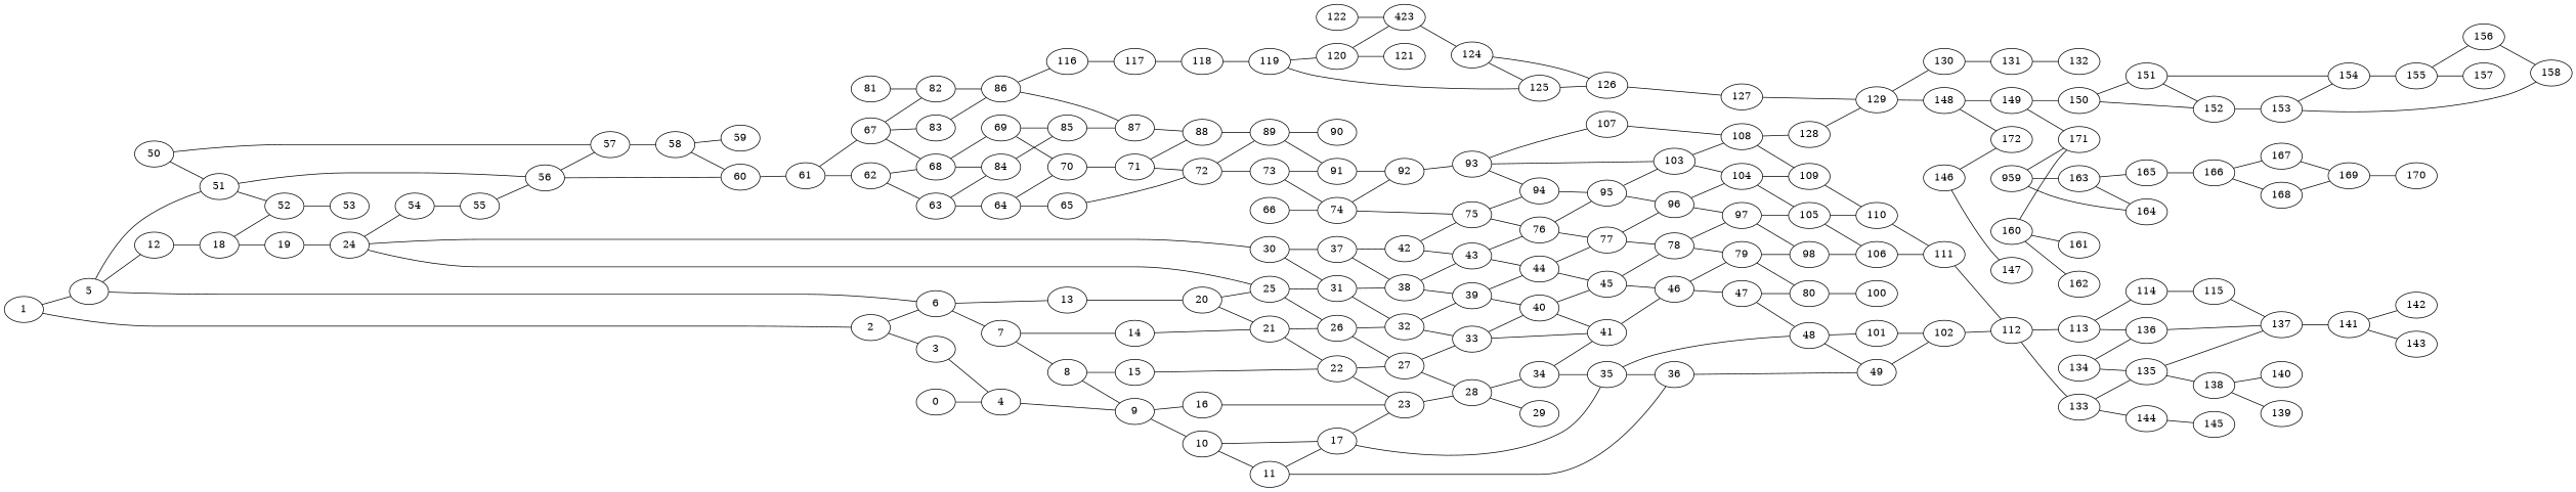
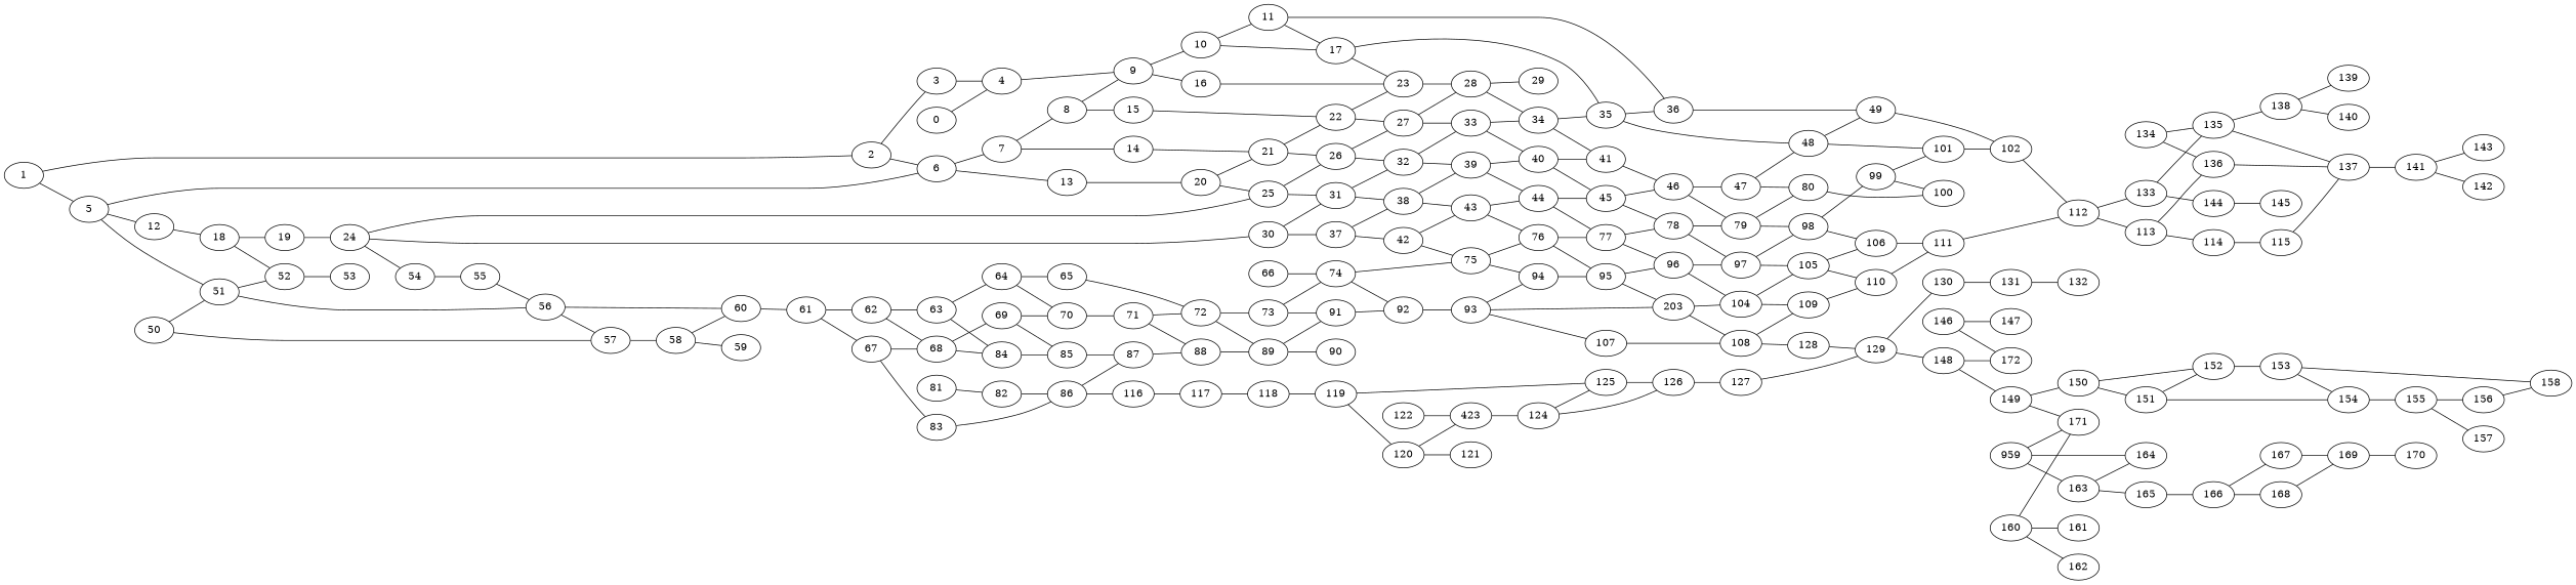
  graph {
    rankdir=LR
    0
    4
    9
    1
    2
    5
    3
    6
    12
    51
    7
    13
    10
    16
    18
    52
    56
    8
    14
    20
    15
    21
    22
    11
    17
    23
    36
    35
    49
    19
    25
    26
    27
    28
    48
    24
    53
    30
    54
    31
    32
    33
    29
    34
    37
    55
    38
    39
    40
    41
    42
    43
    44
    45
    46
    101
    102
    75
    76
    77
    78
    47
    79
    94
    95
    96
    97
    80
    98
    100
    112
    50
    57
    58
    60
    61
    59
    62
    67
    63
    68
    82
    83
    64
    84
    69
    65
    70
    85
    72
    71
    73
    89
    66
    74
    92
    86
    87
    88
    91
    90
    93
-   103
+   103 [label=203]
    104
    105
+   99
    106
    81
    116
    117
    107
    108
    109
    110
    111
    113
    133
    128
    129
    114
    136
    135
    144
    115
    137
    141
    118
    119
    120
    125
    121
    n132 [label=423]
    126
    124
    122
    127
    130
    148
    131
    172
    149
    132
    138
    145
    134
    139
    140
    142
    143
    146
    147
    150
    171
    151
    152
    154
    153
    155
    158
    156
    157
    n162 [label=959]
    163
    164
    165
    160
    161
    162
    166
    167
    168
    169
    170
    0 -- 4
    4 -- 9
    9 -- 10
    9 -- 16
    1 -- 2
    1 -- 5
    2 -- 3
    2 -- 6
    5 -- 6
    5 -- 12
    5 -- 51
    3 -- 4
    6 -- 7
    6 -- 13
    12 -- 18
    51 -- 52
    51 -- 56
    7 -- 8
    7 -- 14
    13 -- 20
    10 -- 11
    10 -- 17
    16 -- 23
    18 -- 52
    18 -- 19
    52 -- 53
    56 -- 57
    56 -- 60
    8 -- 9
    8 -- 15
    14 -- 21
    20 -- 21
    20 -- 25
    15 -- 22
    21 -- 22
    21 -- 26
    22 -- 23
    22 -- 27
    11 -- 17
    11 -- 36
    17 -- 23
    17 -- 35
    23 -- 28
    36 -- 49
    35 -- 36
    35 -- 48
    49 -- 102
    19 -- 24
    25 -- 26
    25 -- 31
    26 -- 27
    26 -- 32
    27 -- 28
    27 -- 33
    28 -- 29
    28 -- 34
    48 -- 49
    48 -- 101
    24 -- 25
    24 -- 30
    24 -- 54
    30 -- 31
    30 -- 37
    54 -- 55
    31 -- 32
    31 -- 38
    32 -- 33
    32 -- 39
-   33 -- 41
+   33 -- 34
    33 -- 40
    34 -- 35
    34 -- 41
    37 -- 38
    37 -- 42
    55 -- 56
    38 -- 39
    38 -- 43
    39 -- 40
    39 -- 44
    40 -- 41
    40 -- 45
    41 -- 46
    42 -- 43
    42 -- 75
    43 -- 44
    43 -- 76
    44 -- 45
    44 -- 77
    45 -- 46
    45 -- 78
    46 -- 47
    46 -- 79
    101 -- 102
    102 -- 112
    75 -- 76
    75 -- 94
    76 -- 77
    76 -- 95
    77 -- 78
    77 -- 96
    78 -- 79
    78 -- 97
    47 -- 48
    47 -- 80
    79 -- 80
    79 -- 98
    94 -- 95
    95 -- 96
    95 -- 103
    96 -- 97
    96 -- 104
    97 -- 98
    97 -- 105
    80 -- 100
+   98 -- 99
    98 -- 106
    112 -- 113
    112 -- 133
    50 -- 51
    50 -- 57
    57 -- 58
    58 -- 60
    58 -- 59
    60 -- 61
    61 -- 62
    61 -- 67
    62 -- 63
    62 -- 68
    67 -- 68
-   67 -- 82
    67 -- 83
    63 -- 64
    63 -- 84
    68 -- 84
    68 -- 69
    82 -- 86
    83 -- 86
    64 -- 65
    64 -- 70
    84 -- 85
    69 -- 70
    69 -- 85
    65 -- 72
    70 -- 71
    85 -- 87
    72 -- 73
    72 -- 89
    71 -- 72
    71 -- 88
    73 -- 74
    73 -- 91
    89 -- 91
    89 -- 90
    66 -- 74
    74 -- 75
    74 -- 92
    92 -- 93
    86 -- 87
    86 -- 116
    87 -- 88
    88 -- 89
    91 -- 92
    93 -- 94
    93 -- 103
    93 -- 107
    103 -- 104
    103 -- 108
    104 -- 105
    104 -- 109
    105 -- 106
    105 -- 110
+   99 -- 101
+   99 -- 100
    106 -- 111
    81 -- 82
    116 -- 117
    117 -- 118
    107 -- 108
    108 -- 109
    108 -- 128
    109 -- 110
    110 -- 111
    111 -- 112
    113 -- 114
    113 -- 136
    133 -- 135
    133 -- 144
    128 -- 129
    129 -- 130
    129 -- 148
    114 -- 115
    136 -- 137
    135 -- 137
    135 -- 138
    144 -- 145
    115 -- 137
    137 -- 141
    141 -- 142
    141 -- 143
    118 -- 119
    119 -- 120
    119 -- 125
    120 -- 121
    120 -- n132
    125 -- 126
    n132 -- 124
    126 -- 127
    124 -- 125
    124 -- 126
    122 -- n132
    127 -- 129
    130 -- 131
    148 -- 172
    148 -- 149
    131 -- 132
    149 -- 150
    149 -- 171
    138 -- 139
    138 -- 140
    134 -- 136
    134 -- 135
    146 -- 172
    146 -- 147
    150 -- 151
    150 -- 152
    151 -- 152
    151 -- 154
    152 -- 153
    154 -- 155
    153 -- 154
    153 -- 158
    155 -- 156
    155 -- 157
    156 -- 158
    n162 -- 171
    n162 -- 163
    n162 -- 164
    163 -- 164
    163 -- 165
    165 -- 166
    160 -- 171
    160 -- 161
    160 -- 162
    166 -- 167
    166 -- 168
    167 -- 169
    168 -- 169
    169 -- 170
  }
